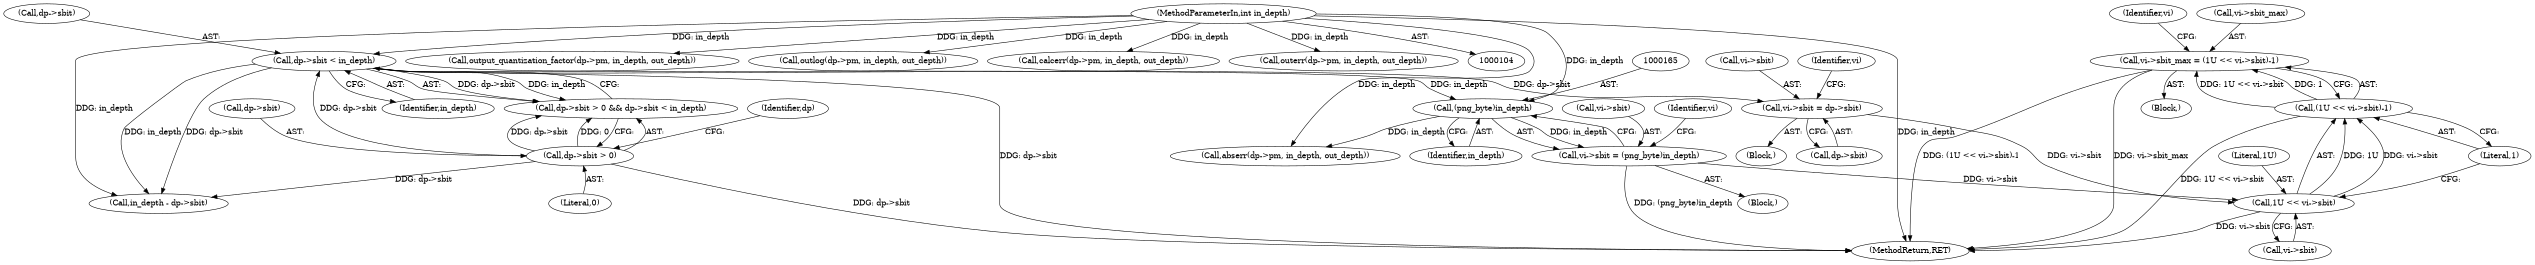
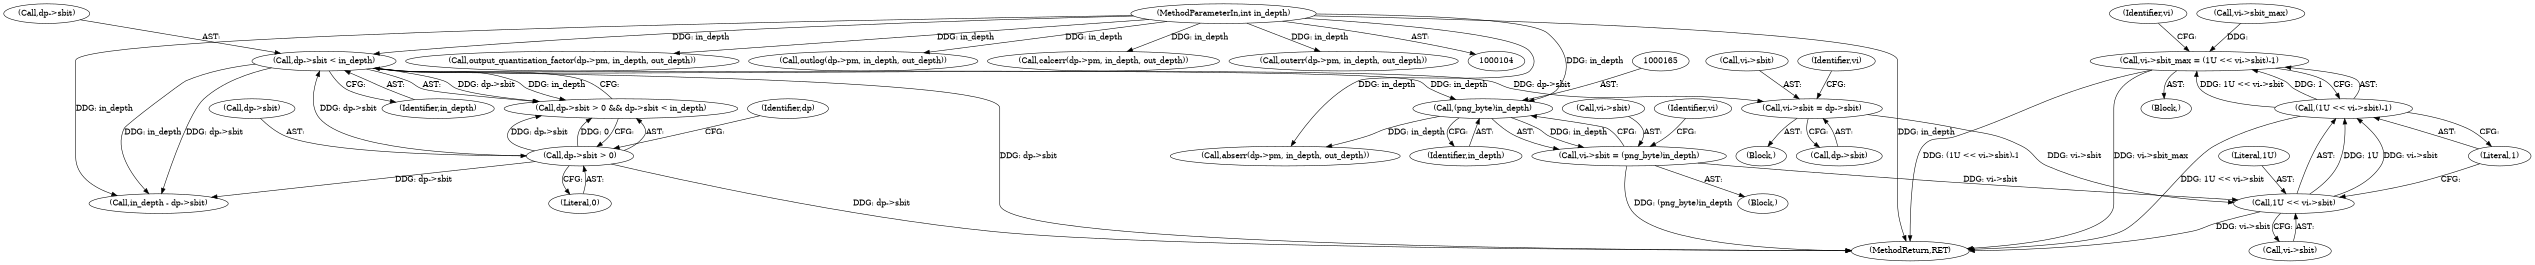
  digraph {
    n1 [label="(Call,vi->sbit_max = (1U << vi->sbit)-1)"]
    n2 [label="(Call,(1U << vi->sbit)-1)"]
    n3 [label="(Block,)"]
    n4 [label="(MethodReturn,RET)"]
    n5 [label="(Literal,1)"]
    n6 [label="(Call,1U << vi->sbit)"]
    n7 [label="(Call,vi->sbit)"]
    n8 [label="(Call,vi->sbit = dp->sbit)"]
    n9 [label="(Block,)"]
    n10 [label="(Call,dp->sbit)"]
    n11 [label="(Call,dp->sbit > 0)"]
    n12 [label="(Call,dp->sbit < in_depth)"]
    n13 [label="(Call,in_depth - dp->sbit)"]
    n14 [label="(Literal,0)"]
    n15 [label="(Call,dp->sbit > 0 && dp->sbit < in_depth)"]
    n16 [label="(Call,(png_byte)in_depth)"]
    n17 [label="(Identifier,in_depth)"]
    n18 [label="(Call,abserr(dp->pm, in_depth, out_depth))"]
    n19 [label="(Call,vi->sbit = (png_byte)in_depth)"]
    n20 [label="(Identifier,in_depth)"]
    n21 [label="(MethodParameterIn,int in_depth)"]
    n22 [label="(Call,output_quantization_factor(dp->pm, in_depth, out_depth))"]
    n23 [label="(Call,outlog(dp->pm, in_depth, out_depth))"]
    n24 [label="(Call,calcerr(dp->pm, in_depth, out_depth))"]
    n25 [label="(Call,outerr(dp->pm, in_depth, out_depth))"]
    1000104
    n27 [label="(Block,)"]
    n28 [label="(Call,vi->sbit)"]
    n29 [label="(Literal,1U)"]
    n30 [label="(Call,vi->sbit)"]
    n31 [label="(Identifier,vi)"]
    n32 [label="(Call,vi->sbit_max)"]
    n33 [label="(Call,dp->sbit)"]
    n34 [label="(Identifier,vi)"]
    n35 [label="(Identifier,dp)"]
    n36 [label="(Identifier,vi)"]
    n37 [label="(Call,dp->sbit)"]
    1000165
    n1 -> n2 [label="CFG: "]
    n1 -> n3 [label="AST: "]
    n1 -> n4 [label="DDG: (1U << vi->sbit)-1"]
    n1 -> n4 [label="DDG: vi->sbit_max"]
    n2 -> n1 [label="AST: "]
    n2 -> n1 [label="DDG: 1U << vi->sbit"]
    n2 -> n1 [label="DDG: 1"]
    n2 -> n4 [label="DDG: 1U << vi->sbit"]
    n2 -> n5 [label="CFG: "]
    n5 -> n2 [label="AST: "]
    n5 -> n6 [label="CFG: "]
    n6 -> n2 [label="AST: "]
    n6 -> n2 [label="DDG: 1U"]
    n6 -> n2 [label="DDG: vi->sbit"]
    n6 -> n4 [label="DDG: vi->sbit"]
    n6 -> n7 [label="CFG: "]
    n7 -> n6 [label="AST: "]
    n8 -> n6 [label="DDG: vi->sbit"]
    n8 -> n9 [label="AST: "]
    n8 -> n10 [label="CFG: "]
    n10 -> n8 [label="AST: "]
    n11 -> n4 [label="DDG: dp->sbit"]
    n11 -> n12 [label="DDG: dp->sbit"]
    n11 -> n13 [label="DDG: dp->sbit"]
+   n11 -> n14 [label="CFG: "]
    n11 -> n15 [label="AST: "]
    n11 -> n15 [label="DDG: dp->sbit"]
    n11 -> n15 [label="DDG: 0"]
    n12 -> n4 [label="DDG: dp->sbit"]
    n12 -> n8 [label="DDG: dp->sbit"]
    n12 -> n13 [label="DDG: in_depth"]
    n12 -> n13 [label="DDG: dp->sbit"]
    n12 -> n15 [label="AST: "]
    n12 -> n15 [label="DDG: dp->sbit"]
    n12 -> n15 [label="DDG: in_depth"]
    n12 -> n16 [label="DDG: in_depth"]
    n12 -> n17 [label="CFG: "]
    n14 -> n11 [label="AST: "]
    n15 -> n11 [label="CFG: "]
    n15 -> n12 [label="CFG: "]
    n16 -> n18 [label="DDG: in_depth"]
    n16 -> n19 [label="AST: "]
    n16 -> n19 [label="DDG: in_depth"]
    n16 -> n20 [label="CFG: "]
    n17 -> n12 [label="AST: "]
    n19 -> n4 [label="DDG: (png_byte)in_depth"]
    n19 -> n6 [label="DDG: vi->sbit"]
    n19 -> n16 [label="CFG: "]
    n19 -> n27 [label="AST: "]
    n20 -> n16 [label="AST: "]
    n21 -> n4 [label="DDG: in_depth"]
    n21 -> n12 [label="DDG: in_depth"]
    n21 -> n13 [label="DDG: in_depth"]
    n21 -> n16 [label="DDG: in_depth"]
    n21 -> n18 [label="DDG: in_depth"]
    n21 -> n22 [label="DDG: in_depth"]
    n21 -> n23 [label="DDG: in_depth"]
    n21 -> n24 [label="DDG: in_depth"]
    n21 -> n25 [label="DDG: in_depth"]
    n21 -> 1000104 [label="AST: "]
    n28 -> n19 [label="AST: "]
    n29 -> n6 [label="AST: "]
    n30 -> n8 [label="AST: "]
    n31 -> n19 [label="CFG: "]
-   n32 -> n1 [label="AST: "]
+   n32 -> n1 [label="DDG: "]
    n33 -> n12 [label="AST: "]
    n34 -> n1 [label="CFG: "]
    n35 -> n11 [label="CFG: "]
    n36 -> n8 [label="CFG: "]
    n37 -> n11 [label="AST: "]
    1000165 -> n16 [label="AST: "]
  }
